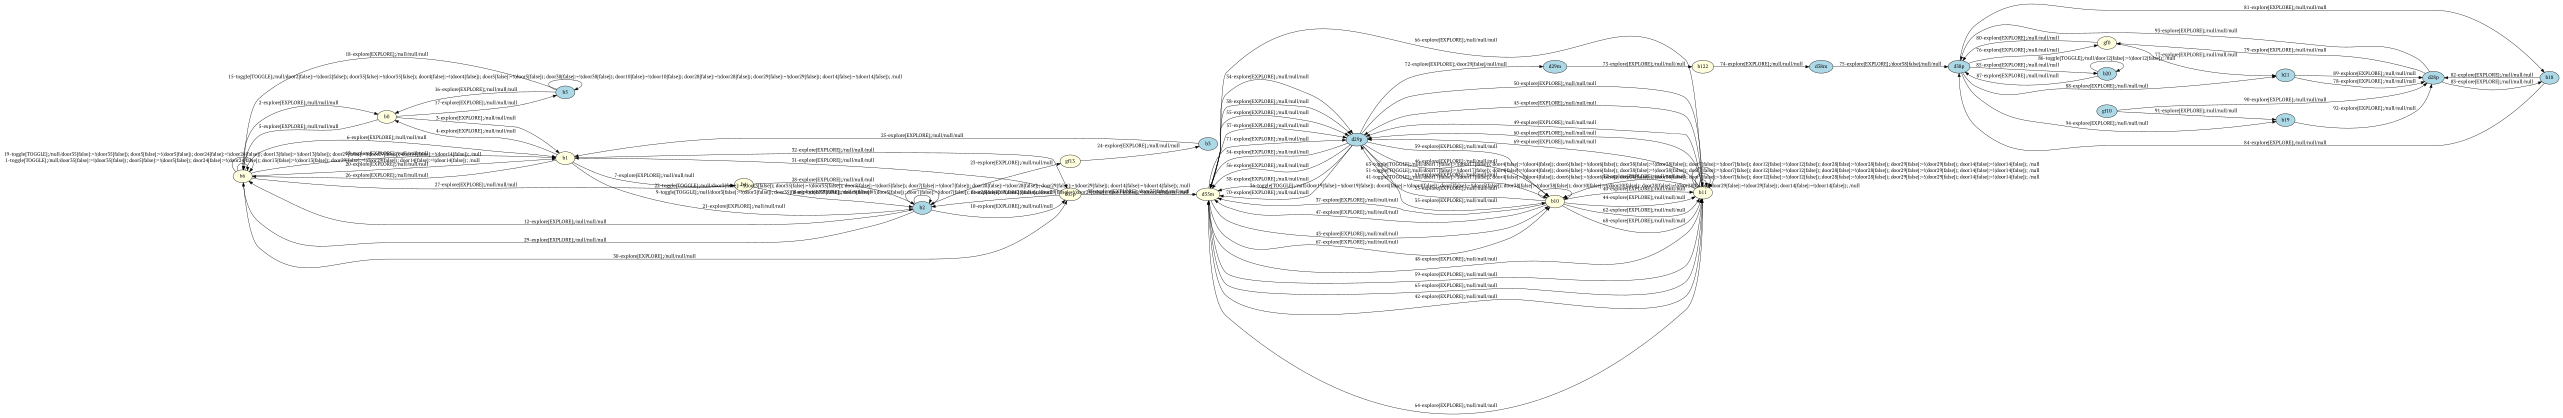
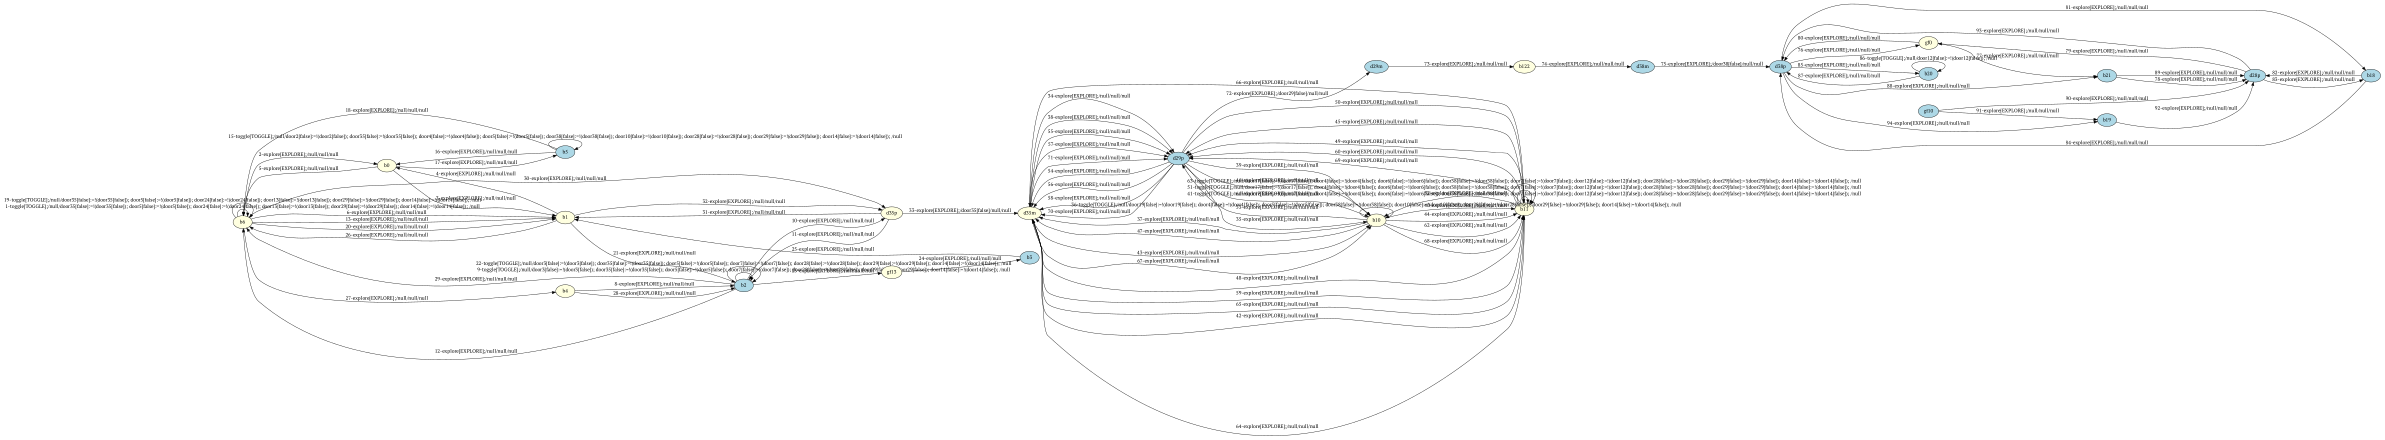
  digraph {
    fontname="PT Serif"
    rankdir=LR
    node [fillcolor=lightblue fontname="PT Serif" style=filled]
    edge [fontname="PT Serif"]
    b6 [fillcolor=lightyellow]
    b0 [fillcolor=lightyellow]
    b1 [fillcolor=lightyellow]
    b4 [fillcolor=lightyellow]
    d35p [fillcolor=lightyellow]
    b5
    b2
    d35m [fillcolor=lightyellow]
    gf13 [fillcolor=lightyellow]
    b3
    d29p
    b10 [fillcolor=lightyellow]
    b11 [fillcolor=lightyellow]
    d29m
    b122 [fillcolor=lightyellow]
    d38m
    d38p
    gf0 [fillcolor=lightyellow]
    b21
    b18
    b20
    b19
    d28p
    gf10
    b6 -> b6 [label="1-toggle[TOGGLE];/null/door35[false]:=!(door35[false]); door5[false]:=!(door5[false]); door24[false]:=!(door24[false]); door13[false]:=!(door13[false]); door29[false]:=!(door29[false]); door14[false]:=!(door14[false]); /null"]
    b6 -> b6 [label="19-toggle[TOGGLE];/null/door35[false]:=!(door35[false]); door5[false]:=!(door5[false]); door24[false]:=!(door24[false]); door13[false]:=!(door13[false]); door29[false]:=!(door29[false]); door14[false]:=!(door14[false]); /null"]
    b6 -> b0 [label="2-explore[EXPLORE];/null/null/null"]
    b6 -> b1 [label="6-explore[EXPLORE];/null/null/null"]
    b6 -> b1 [label="13-explore[EXPLORE];/null/null/null"]
    b6 -> b1 [label="20-explore[EXPLORE];/null/null/null"]
    b6 -> b4 [label="27-explore[EXPLORE];/null/null/null"]
    b6 -> d35p [label="30-explore[EXPLORE];/null/null/null"]
    b0 -> b6 [label="5-explore[EXPLORE];/null/null/null"]
    b0 -> b1 [label="3-explore[EXPLORE];/null/null/null"]
    b0 -> b5 [label="17-explore[EXPLORE];/null/null/null"]
    b1 -> b6 [label="26-explore[EXPLORE];/null/null/null"]
    b1 -> b0 [label="4-explore[EXPLORE];/null/null/null"]
-   b1 -> b4 [label="7-explore[EXPLORE];/null/null/null"]
    b1 -> d35p [label="32-explore[EXPLORE];/null/null/null"]
    b1 -> b2 [label="21-explore[EXPLORE];/null/null/null"]
    b4 -> b2 [label="8-explore[EXPLORE];/null/null/null"]
    b4 -> b2 [label="28-explore[EXPLORE];/null/null/null"]
    d35p -> b1 [label="31-explore[EXPLORE];/null/null/null"]
    d35p -> b2 [label="11-explore[EXPLORE];/null/null/null"]
    d35p -> d35m [label="33-explore[EXPLORE];/door35[false]/null/null"]
    b5 -> b6 [label="18-explore[EXPLORE];/null/null/null"]
    b5 -> b0 [label="16-explore[EXPLORE];/null/null/null"]
    b5 -> b5 [label="15-toggle[TOGGLE];/null/door2[false]:=!(door2[false]); door35[false]:=!(door35[false]); door4[false]:=!(door4[false]); door5[false]:=!(door5[false]); door38[false]:=!(door38[false]); door10[false]:=!(door10[false]); door28[false]:=!(door28[false]); door29[false]:=!(door29[false]); door14[false]:=!(door14[false]); /null"]
    b2 -> b6 [label="12-explore[EXPLORE];/null/null/null"]
    b2 -> b6 [label="29-explore[EXPLORE];/null/null/null"]
    b2 -> d35p [label="10-explore[EXPLORE];/null/null/null"]
    b2 -> b2 [label="9-toggle[TOGGLE];/null/door3[false]:=!(door3[false]); door35[false]:=!(door35[false]); door5[false]:=!(door5[false]); door7[false]:=!(door7[false]); door28[false]:=!(door28[false]); door29[false]:=!(door29[false]); door14[false]:=!(door14[false]); /null"]
    b2 -> b2 [label="22-toggle[TOGGLE];/null/door3[false]:=!(door3[false]); door35[false]:=!(door35[false]); door5[false]:=!(door5[false]); door7[false]:=!(door7[false]); door28[false]:=!(door28[false]); door29[false]:=!(door29[false]); door14[false]:=!(door14[false]); /null"]
    b2 -> gf13 [label="23-explore[EXPLORE];/null/null/null"]
    d35m -> d29p [label="34-explore[EXPLORE];/null/null/null"]
    d35m -> d29p [label="38-explore[EXPLORE];/null/null/null"]
    d35m -> d29p [label="55-explore[EXPLORE];/null/null/null"]
    d35m -> d29p [label="57-explore[EXPLORE];/null/null/null"]
    d35m -> d29p [label="71-explore[EXPLORE];/null/null/null"]
    d35m -> b10 [label="43-explore[EXPLORE];/null/null/null"]
    d35m -> b10 [label="67-explore[EXPLORE];/null/null/null"]
    d35m -> b11 [label="48-explore[EXPLORE];/null/null/null"]
    d35m -> b11 [label="59-explore[EXPLORE];/null/null/null"]
    d35m -> b11 [label="65-explore[EXPLORE];/null/null/null"]
    gf13 -> b3 [label="24-explore[EXPLORE];/null/null/null"]
    b3 -> b1 [label="25-explore[EXPLORE];/null/null/null"]
    d29p -> d35m [label="54-explore[EXPLORE];/null/null/null"]
    d29p -> d35m [label="56-explore[EXPLORE];/null/null/null"]
    d29p -> d35m [label="58-explore[EXPLORE];/null/null/null"]
    d29p -> d35m [label="70-explore[EXPLORE];/null/null/null"]
    d29p -> b10 [label="35-explore[EXPLORE];/null/null/null"]
    d29p -> b10 [label="39-explore[EXPLORE];/null/null/null"]
    d29p -> b10 [label="46-explore[EXPLORE];/null/null/null"]
    d29p -> b10 [label="61-explore[EXPLORE];/null/null/null"]
    d29p -> b11 [label="50-explore[EXPLORE];/null/null/null"]
    d29p -> d29m [label="72-explore[EXPLORE];/door29[false]/null/null"]
    b10 -> d35m [label="37-explore[EXPLORE];/null/null/null"]
    b10 -> d35m [label="47-explore[EXPLORE];/null/null/null"]
    b10 -> d29p [label="53-explore[EXPLORE];/null/null/null"]
    b10 -> b10 [label="36-toggle[TOGGLE];/null/door19[false]:=!(door19[false]); door4[false]:=!(door4[false]); door5[false]:=!(door5[false]); door38[false]:=!(door38[false]); door10[false]:=!(door10[false]); door28[false]:=!(door28[false]); door29[false]:=!(door29[false]); door14[false]:=!(door14[false]); /null"]
    b10 -> b11 [label="40-explore[EXPLORE];/null/null/null"]
    b10 -> b11 [label="44-explore[EXPLORE];/null/null/null"]
    b10 -> b11 [label="62-explore[EXPLORE];/null/null/null"]
    b10 -> b11 [label="68-explore[EXPLORE];/null/null/null"]
    b11 -> d35m [label="42-explore[EXPLORE];/null/null/null"]
    b11 -> d35m [label="64-explore[EXPLORE];/null/null/null"]
    b11 -> d35m [label="66-explore[EXPLORE];/null/null/null"]
    b11 -> d29p [label="45-explore[EXPLORE];/null/null/null"]
    b11 -> d29p [label="49-explore[EXPLORE];/null/null/null"]
    b11 -> d29p [label="60-explore[EXPLORE];/null/null/null"]
    b11 -> d29p [label="69-explore[EXPLORE];/null/null/null"]
    b11 -> b10 [label="52-explore[EXPLORE];/null/null/null"]
    b11 -> b11 [label="41-toggle[TOGGLE];/null/door17[false]:=!(door17[false]); door4[false]:=!(door4[false]); door6[false]:=!(door6[false]); door38[false]:=!(door38[false]); door7[false]:=!(door7[false]); door12[false]:=!(door12[false]); door28[false]:=!(door28[false]); door29[false]:=!(door29[false]); door14[false]:=!(door14[false]); /null"]
    b11 -> b11 [label="51-toggle[TOGGLE];/null/door17[false]:=!(door17[false]); door4[false]:=!(door4[false]); door6[false]:=!(door6[false]); door38[false]:=!(door38[false]); door7[false]:=!(door7[false]); door12[false]:=!(door12[false]); door28[false]:=!(door28[false]); door29[false]:=!(door29[false]); door14[false]:=!(door14[false]); /null"]
    b11 -> b11 [label="63-toggle[TOGGLE];/null/door17[false]:=!(door17[false]); door4[false]:=!(door4[false]); door6[false]:=!(door6[false]); door38[false]:=!(door38[false]); door7[false]:=!(door7[false]); door12[false]:=!(door12[false]); door28[false]:=!(door28[false]); door29[false]:=!(door29[false]); door14[false]:=!(door14[false]); /null"]
    d29m -> b122 [label="73-explore[EXPLORE];/null/null/null"]
    b122 -> d38m [label="74-explore[EXPLORE];/null/null/null"]
    d38m -> d38p [label="75-explore[EXPLORE];/door38[false]/null/null"]
    d38p -> gf0 [label="76-explore[EXPLORE];/null/null/null"]
    d38p -> b21 [label="88-explore[EXPLORE];/null/null/null"]
    d38p -> b18 [label="81-explore[EXPLORE];/null/null/null"]
    d38p -> b20 [label="85-explore[EXPLORE];/null/null/null"]
    d38p -> b19 [label="94-explore[EXPLORE];/null/null/null"]
    gf0 -> d38p [label="80-explore[EXPLORE];/null/null/null"]
    gf0 -> b21 [label="77-explore[EXPLORE];/null/null/null"]
    b21 -> d28p [label="78-explore[EXPLORE];/null/null/null"]
    b21 -> d28p [label="89-explore[EXPLORE];/null/null/null"]
    b18 -> d38p [label="84-explore[EXPLORE];/null/null/null"]
    b18 -> d28p [label="82-explore[EXPLORE];/null/null/null"]
    b20 -> d38p [label="87-explore[EXPLORE];/null/null/null"]
    b20 -> b20 [label="86-toggle[TOGGLE];/null/door12[false]:=!(door12[false]); /null"]
    b19 -> d28p [label="92-explore[EXPLORE];/null/null/null"]
    d28p -> d38p [label="93-explore[EXPLORE];/null/null/null"]
    d28p -> gf0 [label="79-explore[EXPLORE];/null/null/null"]
    d28p -> b18 [label="83-explore[EXPLORE];/null/null/null"]
    gf10 -> b19 [label="91-explore[EXPLORE];/null/null/null"]
    gf10 -> d28p [label="90-explore[EXPLORE];/null/null/null"]
  }
